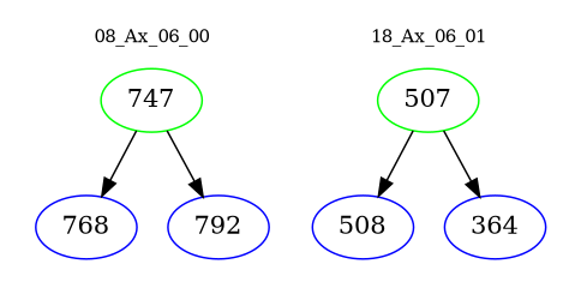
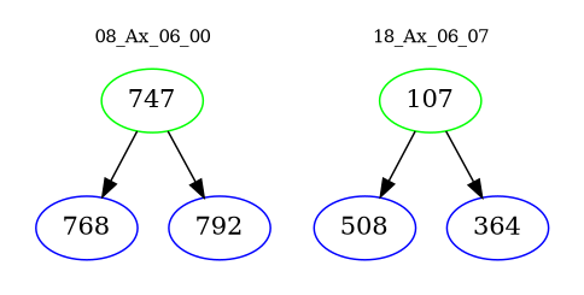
  digraph {
    node [color=blue]
    edge [color=black]
    n1 [color=green label=747]
    n2 [label=768]
    n3 [label=792]
-   n4 [color=green label=507]
+   n4 [color=green label=107]
    n5 [label=508]
    n6 [label=364]
    subgraph cluster_1 {
      color=white
      fontsize=10
      label="08_Ax_06_00"
      n1
      n2
      n3
    }
    subgraph cluster_2 {
      color=white
      fontsize=10
-     label="18_Ax_06_01"
+     label="18_Ax_06_07"
      n4
      n5
      n6
    }
    n1 -> n2
    n1 -> n3
    n4 -> n5
    n4 -> n6
  }
